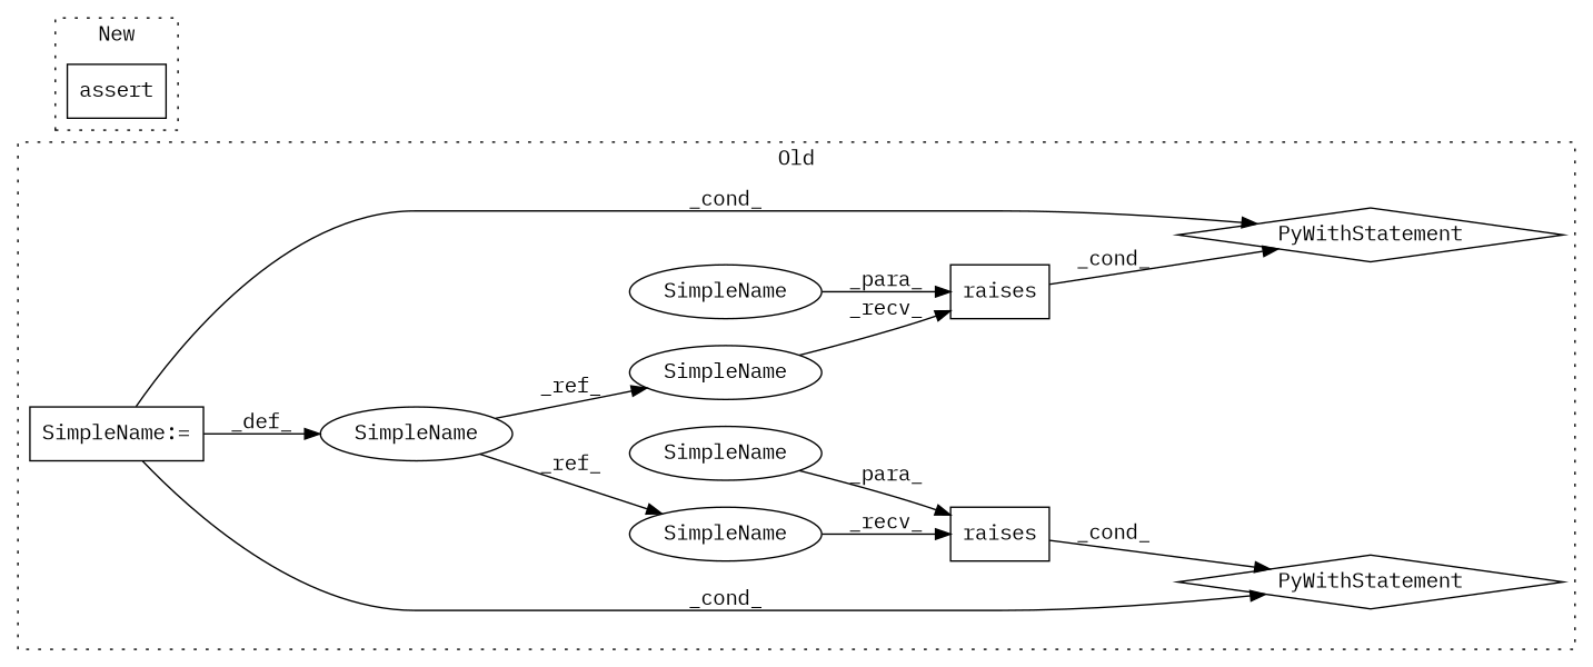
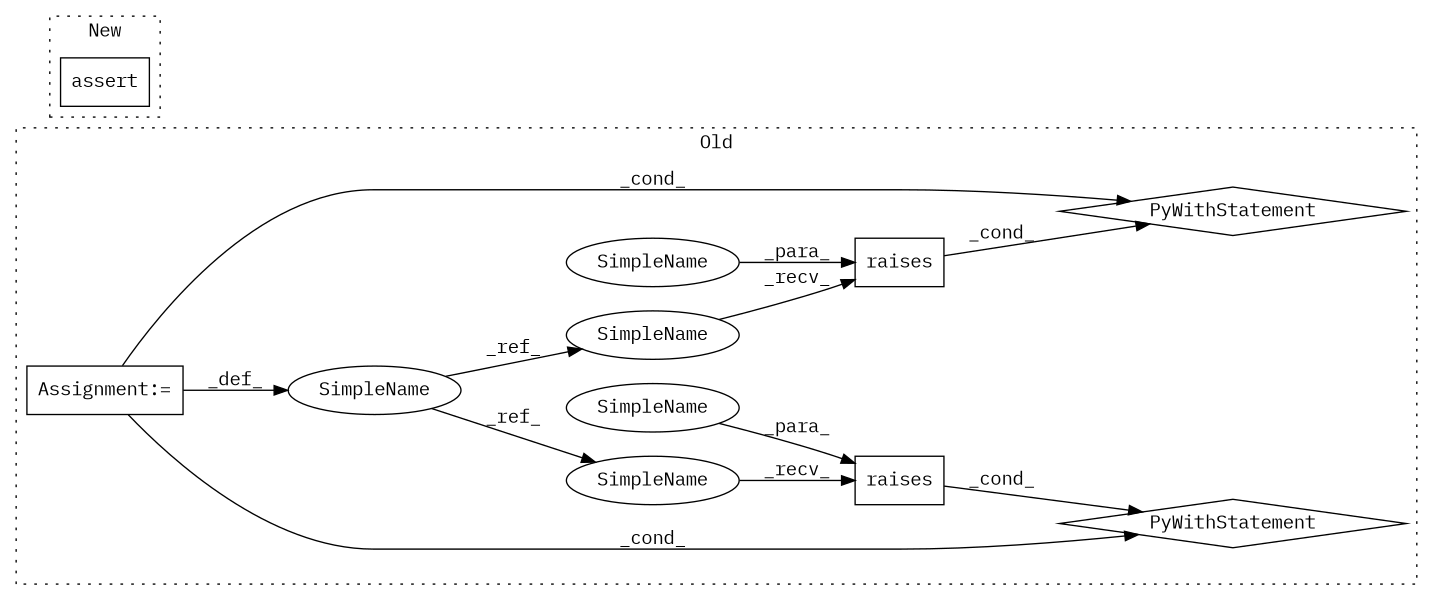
  digraph {
    rankdir=LR
    fontname="IBM Plex Mono"
    node [a=42 l=6 s=1985 shape=ellipse fontname="IBM Plex Mono"]
    edge [fontname="IBM Plex Mono"]
    n1 [a=32 l="7,1" label=raises s="2276,2292" shape=box]
    n2 [a=104 l="10,2" label=PyWithStatement s="2259,2293" shape=diamond]
-   n3 [a=7 label="SimpleName:=" shape=box]
+   n3 [a=7 label="Assignment:=" shape=box]
    n4 [a=32 l="7,1" label=raises s="2228,2244" shape=box]
    n5 [a=104 l="10,2" label=PyWithStatement s="2211,2245" shape=diamond]
    n6 [label=SimpleName]
    n7 [label=SimpleName s=2221]
    n8 [label=SimpleName s=2269]
    n9 [l=9 label=SimpleName s=2235]
    n10 [l=9 label=SimpleName s=2283]
    n11 [a=6 l=7 label=assert s=2195 shape=box]
    subgraph cluster_1 {
      label=Old
      style=dotted
      n1
      n2
      n3
      n4
      n5
      n6
      n7
      n8
      n9
      n10
    }
    subgraph cluster_2 {
      label=New
      style=dotted
      n11
    }
    n1 -> n2 [label=_cond_]
    n3 -> n2 [label=_cond_]
    n3 -> n5 [label=_cond_]
    n3 -> n6 [label=_def_]
    n4 -> n5 [label=_cond_]
    n6 -> n7 [label=_ref_]
    n6 -> n8 [label=_ref_]
    n7 -> n4 [label=_recv_]
    n8 -> n1 [label=_recv_]
    n9 -> n4 [label=_para_]
    n10 -> n1 [label=_para_]
  }
